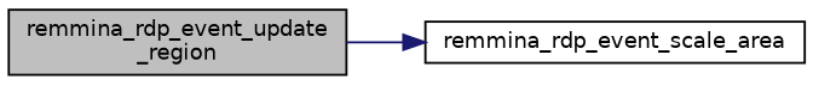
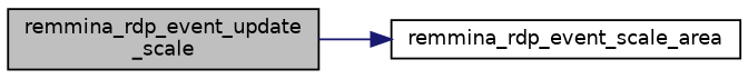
  digraph {
    rankdir=LR
    node [color=black fontname=Helvetica fontsize=10 shape=record style=filled]
-   n1 [fillcolor=grey75 fontcolor=black height=0.2 label="remmina_rdp_event_update\l_region" width=0.4]
+   n1 [fillcolor=grey75 fontcolor=black height=0.2 label="remmina_rdp_event_update\l_scale" width=0.4]
    n2 [fillcolor=white height=0.2 label=remmina_rdp_event_scale_area width=0.4]
    n1 -> n2 [color=midnightblue fontname=Helvetica fontsize=10 labelfontname=Helvetica labelfontsize=10 style=solid]
  }
